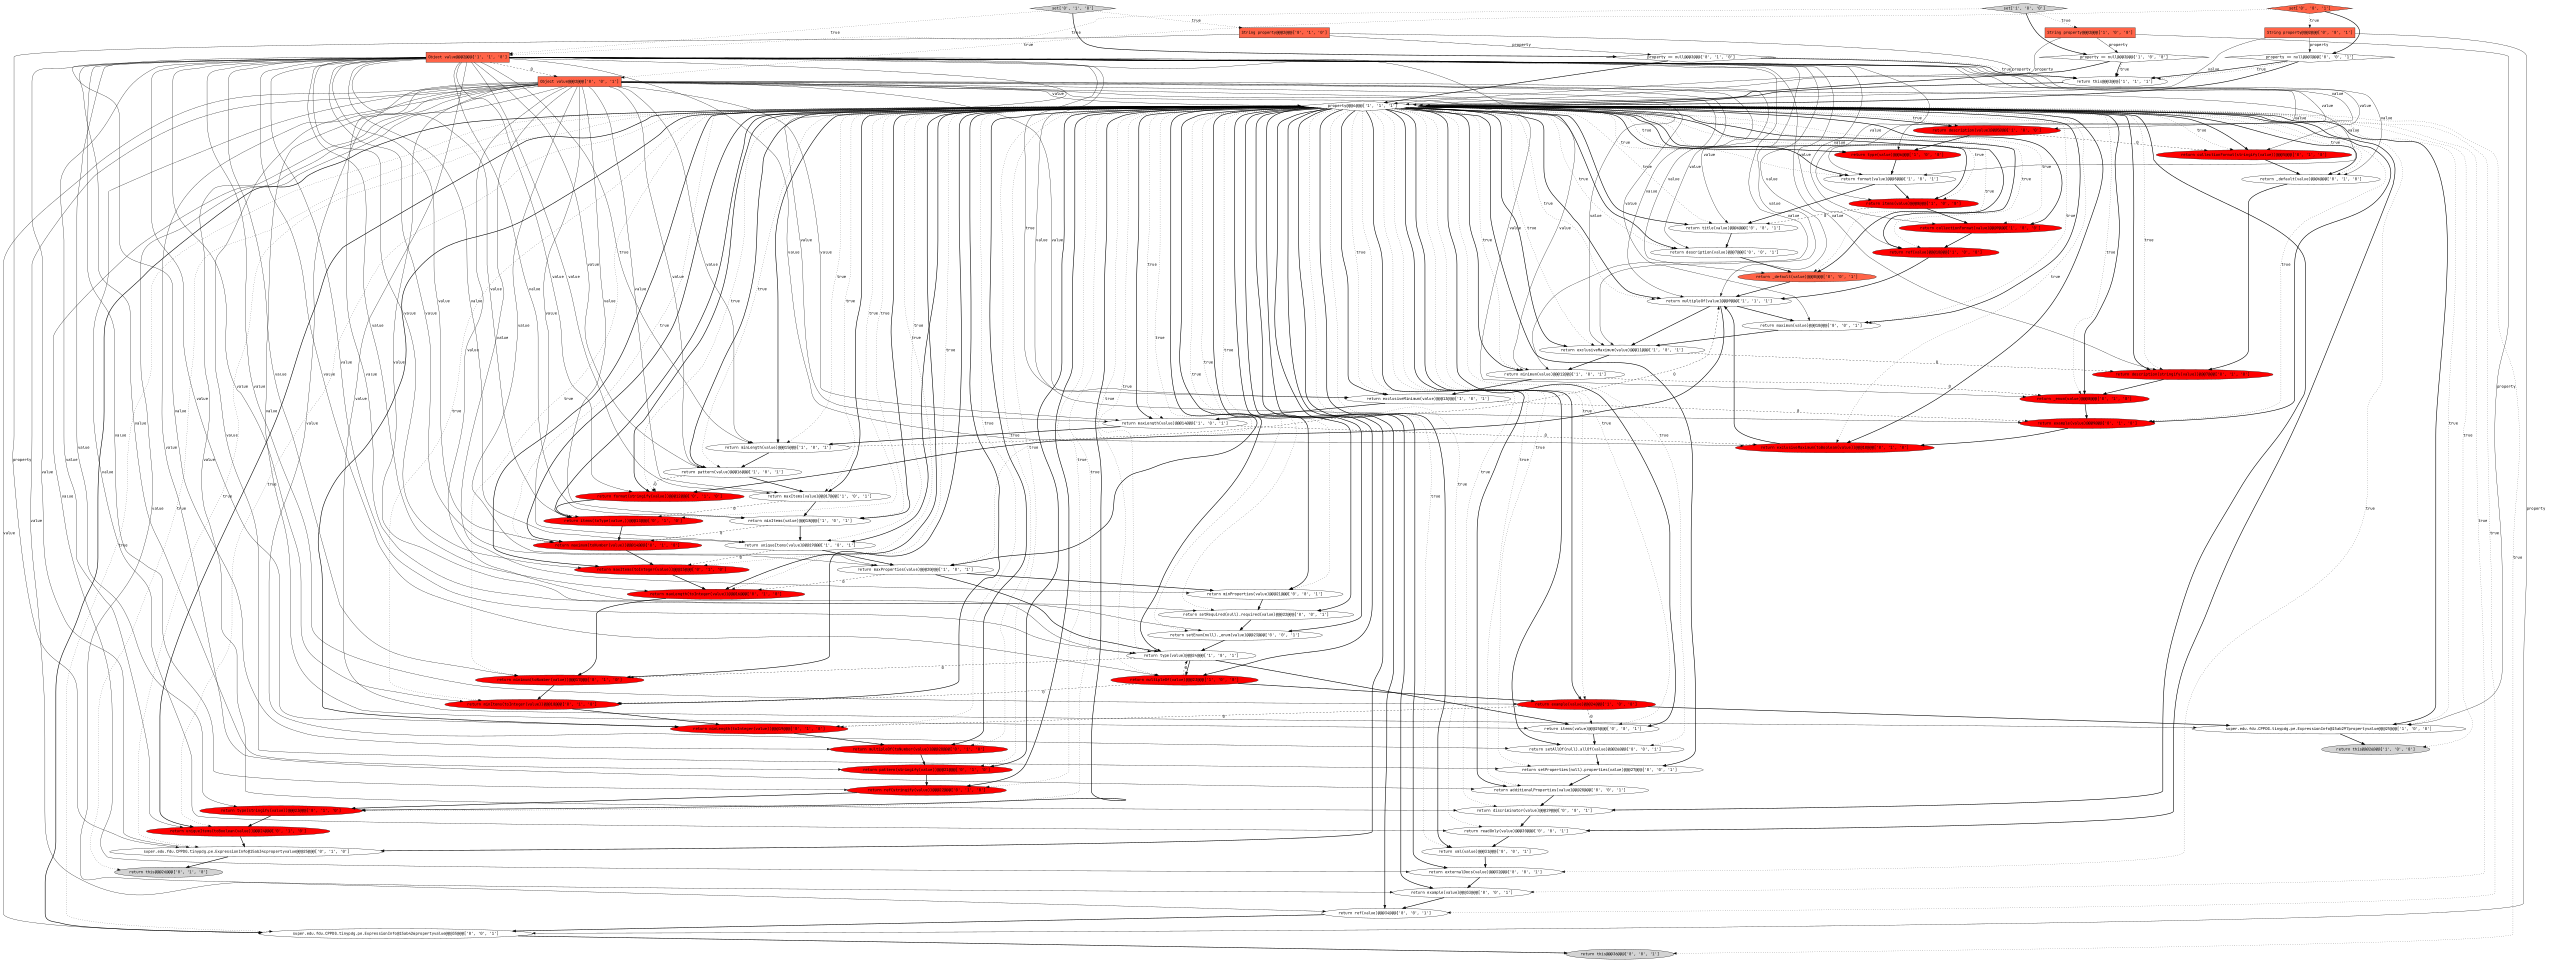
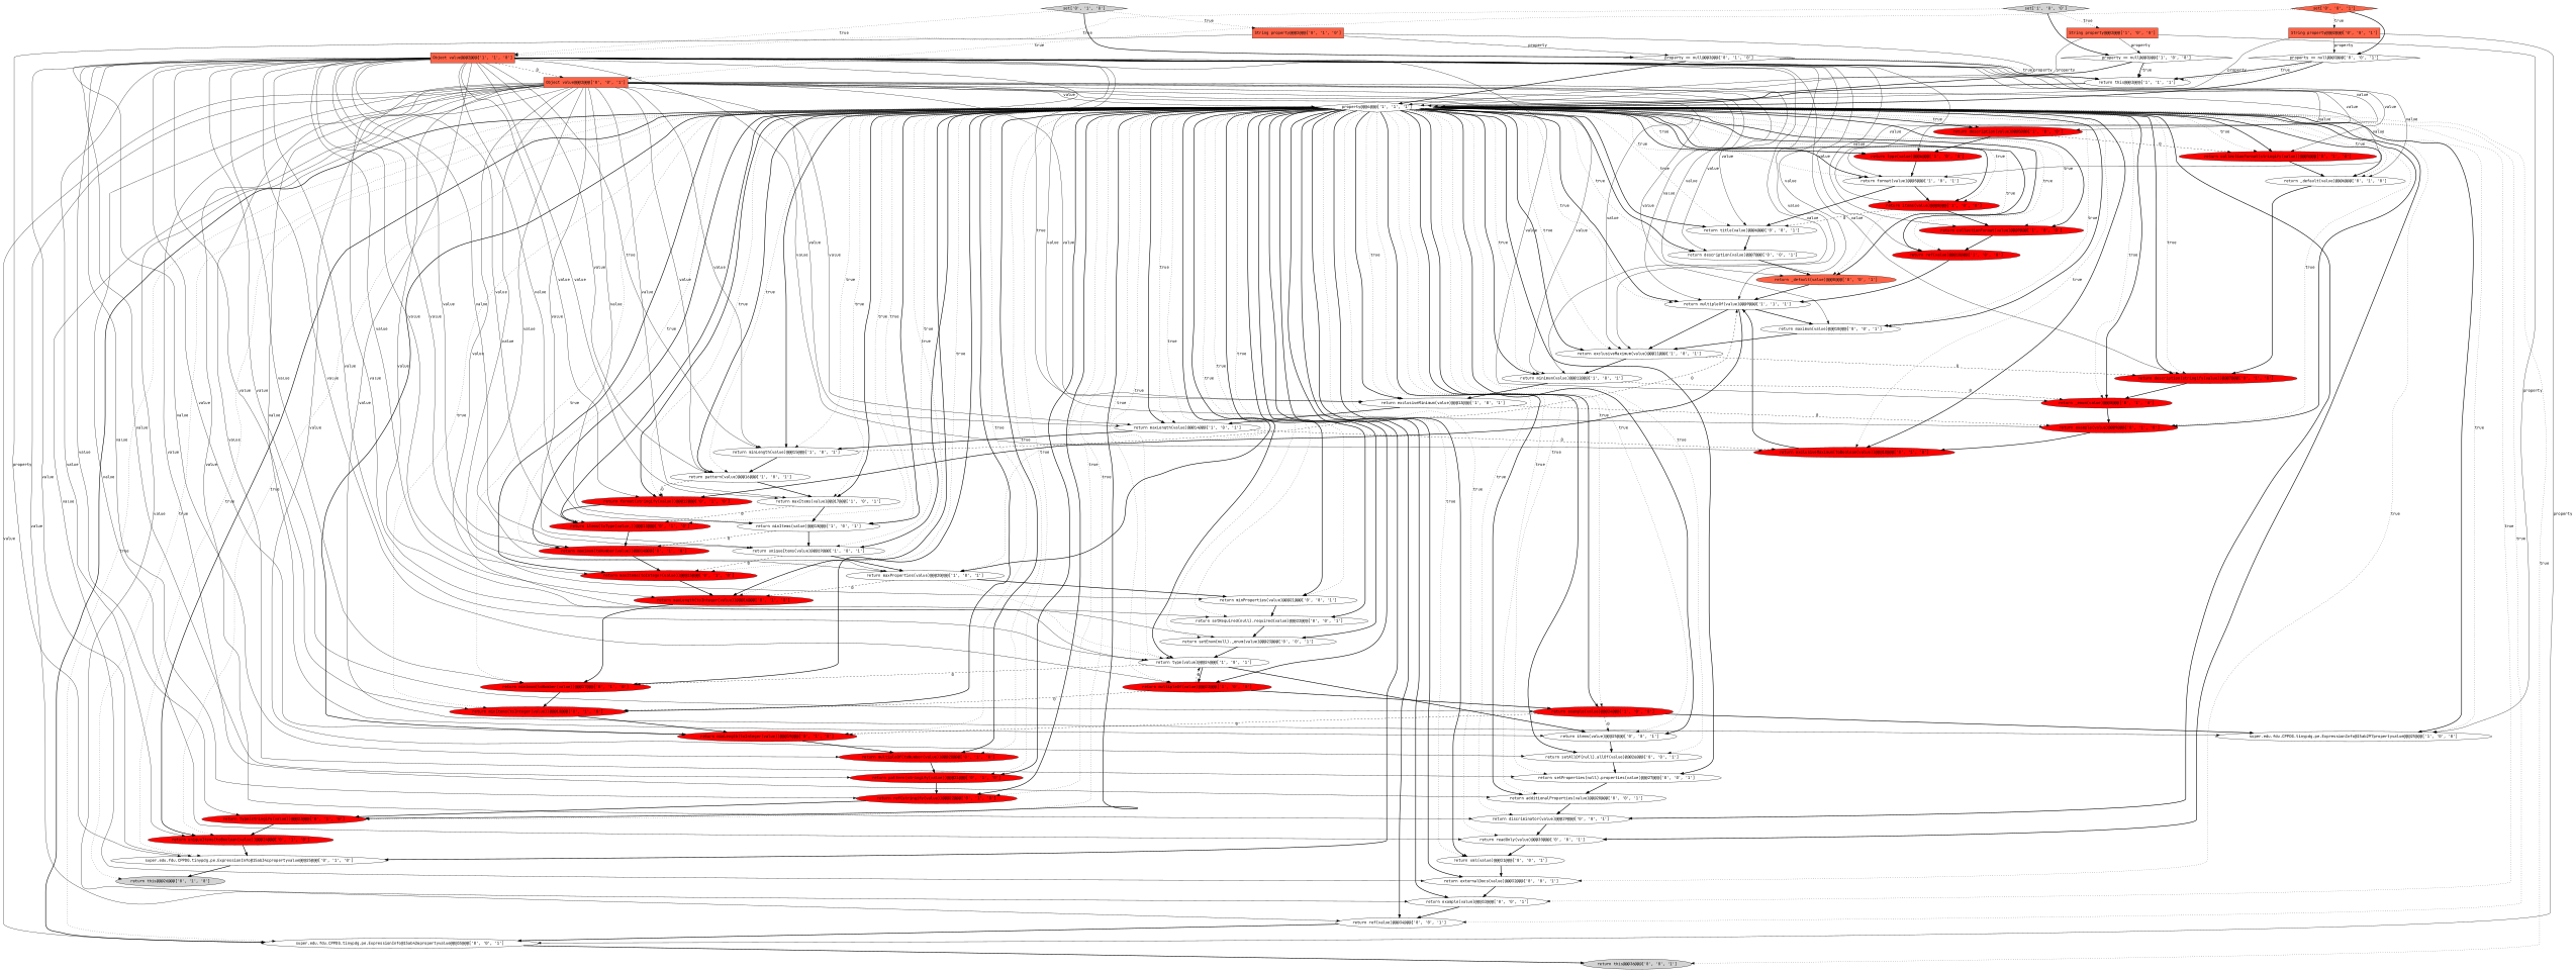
  digraph {
    fontname="JetBrains Mono"
    node [fillcolor=white fontname="JetBrains Mono" shape=ellipse style=filled]
    edge [fontname="JetBrains Mono" style=bold]
    n1 [fillcolor=red label="return type(value)@@@6@@@['1', '0', '0']"]
    n2 [label="return format(value)@@@5@@@['1', '0', '1']"]
    n3 [fillcolor=red label="return items(value)@@@8@@@['1', '0', '0']"]
    n4 [label="return title(value)@@@6@@@['0', '0', '1']"]
    n5 [label="super.edu.fdu.CPPDG.tinypdg.pe.ExpressionInfo@15ab297propertyvalue@@@25@@@['1', '0', '0']"]
-   n6 [fillcolor=lightgray label="return this@@@26@@@['1', '0', '0']"]
    n7 [label="return maxItems(value)@@@17@@@['1', '0', '1']"]
    n8 [fillcolor=red label="return items(toType(value,))@@@13@@@['0', '1', '0']"]
    n9 [label="return minItems(value)@@@18@@@['1', '0', '1']"]
    n10 [fillcolor=red label="return maximum(toNumber(value))@@@14@@@['0', '1', '0']"]
    n11 [label="return uniqueItems(value)@@@19@@@['1', '0', '1']"]
    n12 [fillcolor=red label="return multipleOf(value)@@@23@@@['1', '0', '0']"]
    n13 [fillcolor=red label="return example(value)@@@24@@@['1', '0', '0']"]
    n14 [label="return type(value)@@@24@@@['1', '0', '1']"]
    n15 [fillcolor=red label="return minItems(toInteger(value))@@@18@@@['0', '1', '0']"]
    n16 [fillcolor=red label="return minLength(toInteger(value))@@@19@@@['0', '1', '0']"]
    n17 [label="return items(value)@@@25@@@['0', '0', '1']"]
    n18 [fillcolor=red label="return minimum(toNumber(value))@@@17@@@['0', '1', '0']"]
    n19 [label="return setProperties(null).properties(value)@@@27@@@['0', '0', '1']"]
    n20 [label="return additionalProperties(value)@@@28@@@['0', '0', '1']"]
    n21 [label="return discriminator(value)@@@29@@@['0', '0', '1']"]
    n22 [label="return minProperties(value)@@@21@@@['0', '0', '1']"]
    n23 [label="return setRequired(null).required(value)@@@22@@@['0', '0', '1']"]
    n24 [label="return setEnum(null)._enum(value)@@@23@@@['0', '0', '1']"]
    n25 [label="return pattern(value)@@@16@@@['1', '0', '1']"]
    n26 [fillcolor=red label="return format(stringify(value))@@@12@@@['0', '1', '0']"]
    n27 [fillcolor=tomato label="Object value@@@2@@@['1', '1', '0']" shape=box]
    n28 [fillcolor=red label="return collectionFormat(stringify(value))@@@5@@@['0', '1', '0']"]
    n29 [fillcolor=red label="return multipleOf(toNumber(value))@@@20@@@['0', '1', '0']"]
    n30 [fillcolor=red label="return maxLength(toInteger(value))@@@16@@@['0', '1', '0']"]
    n31 [fillcolor=red label="return example(value)@@@9@@@['0', '1', '0']"]
    n32 [fillcolor=tomato label="Object value@@@2@@@['0', '0', '1']" shape=box]
    n33 [label="return exclusiveMinimum(value)@@@13@@@['1', '0', '1']"]
    n34 [label="return maxProperties(value)@@@20@@@['1', '0', '1']"]
    n35 [label="super.edu.fdu.CPPDG.tinypdg.pe.ExpressionInfo@15ab34cpropertyvalue@@@25@@@['0', '1', '0']"]
    n36 [label="return multipleOf(value)@@@9@@@['1', '1', '1']"]
    n37 [fillcolor=red label="return uniqueItems(toBoolean(value))@@@24@@@['0', '1', '0']"]
    n38 [fillcolor=red label="return type(stringify(value))@@@23@@@['0', '1', '0']"]
    n39 [fillcolor=red label="return exclusiveMaximum(toBoolean(value))@@@10@@@['0', '1', '0']"]
    n40 [label="return minimum(value)@@@12@@@['1', '0', '1']"]
    n41 [fillcolor=red label="return _enum(value)@@@8@@@['0', '1', '0']"]
    n42 [fillcolor=red label="return maxItems(toInteger(value))@@@15@@@['0', '1', '0']"]
    n43 [label="return exclusiveMaximum(value)@@@11@@@['1', '0', '1']"]
    n44 [fillcolor=red label="return ref(value)@@@10@@@['1', '0', '0']"]
    n45 [label="return _default(value)@@@6@@@['0', '1', '0']"]
    n46 [fillcolor=red label="return description(stringify(value))@@@7@@@['0', '1', '0']"]
    n47 [fillcolor=red label="return description(value)@@@5@@@['1', '0', '0']"]
    n48 [fillcolor=red label="return ref(stringify(value))@@@22@@@['0', '1', '0']"]
    n49 [label="return maxLength(value)@@@14@@@['1', '0', '1']"]
    n50 [fillcolor=red label="return pattern(stringify(value))@@@21@@@['0', '1', '0']"]
    n51 [fillcolor=red label="return collectionFormat(value)@@@9@@@['1', '0', '0']"]
    n52 [label="return minLength(value)@@@15@@@['1', '0', '1']"]
    n53 [label="property@@@4@@@['1', '1', '1']" shape=diamond]
    n54 [label="return setAllOf(null).allOf(value)@@@26@@@['0', '0', '1']"]
    n55 [label="return ref(value)@@@34@@@['0', '0', '1']"]
    n56 [label="return example(value)@@@33@@@['0', '0', '1']"]
    n57 [label="return description(value)@@@7@@@['0', '0', '1']"]
    n58 [label="return maximum(value)@@@10@@@['0', '0', '1']"]
    n59 [label="return externalDocs(value)@@@32@@@['0', '0', '1']"]
    n60 [label="return readOnly(value)@@@30@@@['0', '0', '1']"]
    n61 [fillcolor=tomato label="return _default(value)@@@8@@@['0', '0', '1']"]
    n62 [label="super.edu.fdu.CPPDG.tinypdg.pe.ExpressionInfo@15ab426propertyvalue@@@35@@@['0', '0', '1']"]
    n63 [fillcolor=lightgray label="return this@@@26@@@['0', '1', '0']"]
    n64 [fillcolor=lightgray label="return this@@@36@@@['0', '0', '1']"]
    n65 [label="return xml(value)@@@31@@@['0', '0', '1']"]
    n66 [label="return this@@@3@@@['1', '1', '1']"]
    n67 [fillcolor=lightgray label="set['1', '0', '0']" shape=diamond]
    n68 [label="property == null@@@3@@@['1', '0', '0']" shape=diamond]
    n69 [fillcolor=tomato label="String property@@@2@@@['1', '0', '0']" shape=box]
    n70 [fillcolor=tomato label="String property@@@2@@@['0', '1', '0']" shape=box]
    n71 [label="property == null@@@3@@@['0', '1', '0']" shape=diamond]
    n72 [fillcolor=tomato label="set['0', '0', '1']" shape=diamond]
    n73 [label="property == null@@@3@@@['0', '0', '1']" shape=diamond]
    n74 [fillcolor=tomato label="String property@@@2@@@['0', '0', '1']" shape=box]
    n75 [fillcolor=lightgray label="set['0', '1', '0']" shape=diamond]
    n1 -> n2
    n2 -> n3
    n2 -> n4
    n3 -> n4 [label=0 style=dashed]
    n3 -> n51
    n4 -> n57
-   n5 -> n6
    n7 -> n8 [label=0 style=dashed]
    n7 -> n9
    n8 -> n10
    n9 -> n10 [label=0 style=dashed]
    n9 -> n11
    n10 -> n42
    n11 -> n34
    n11 -> n42 [label=0 style=dashed]
    n12 -> n13
    n12 -> n14 [label=0 style=dashed]
    n12 -> n15 [label=0 style=dashed]
    n13 -> n5
    n13 -> n16 [label=0 style=dashed]
    n13 -> n17 [label=0 style=dashed]
    n14 -> n12
    n14 -> n17
    n14 -> n18 [label=0 style=dashed]
    n15 -> n16
    n16 -> n29
    n17 -> n54
    n18 -> n15
    n19 -> n20
    n20 -> n21
    n21 -> n60
    n22 -> n23
    n23 -> n24
    n24 -> n14
    n25 -> n7
    n25 -> n26 [label=0 style=dashed]
    n26 -> n8
    n27 -> n1 [label=value style=solid]
    n27 -> n2 [label=value style=solid]
    n27 -> n3 [label=value style=solid]
    n27 -> n5 [label=value style=solid]
    n27 -> n7 [label=value style=solid]
    n27 -> n8 [label=value style=solid]
    n27 -> n9 [label=value style=solid]
    n27 -> n10 [label=value style=solid]
    n27 -> n11 [label=value style=solid]
    n27 -> n12 [label=value style=solid]
    n27 -> n13 [label=value style=solid]
    n27 -> n14 [label=value style=solid]
    n27 -> n15 [label=value style=solid]
    n27 -> n16 [label=value style=solid]
    n27 -> n18 [label=value style=solid]
    n27 -> n25 [label=value style=solid]
    n27 -> n26 [label=value style=solid]
    n27 -> n28 [label=value style=solid]
    n27 -> n29 [label=value style=solid]
    n27 -> n30 [label=value style=solid]
    n27 -> n31 [label=value style=solid]
    n27 -> n32 [label=0 style=dashed]
    n27 -> n33 [label=true style=solid]
    n27 -> n34 [label=value style=solid]
    n27 -> n35 [label=value style=solid]
    n27 -> n36 [label=value style=solid]
    n27 -> n37 [label=value style=solid]
    n27 -> n38 [label=value style=solid]
    n27 -> n39 [label=value style=solid]
    n27 -> n40 [label=value style=solid]
    n27 -> n41 [label=value style=solid]
    n27 -> n42 [label=value style=solid]
    n27 -> n43 [label=value style=solid]
    n27 -> n44 [label=value style=solid]
    n27 -> n45 [label=value style=solid]
    n27 -> n46 [label=value style=solid]
    n27 -> n47 [label=value style=solid]
    n27 -> n48 [label=value style=solid]
    n27 -> n49 [label=value style=solid]
    n27 -> n50 [label=value style=solid]
    n27 -> n51 [label=value style=solid]
    n27 -> n52 [label=true style=solid]
    n28 -> n45
    n29 -> n50
    n30 -> n18
    n31 -> n39
    n32 -> n2 [label=value style=solid]
    n32 -> n4 [label=value style=solid]
    n32 -> n7 [label=value style=solid]
    n32 -> n9 [label=value style=solid]
    n32 -> n11 [label=value style=solid]
    n32 -> n14 [label=value style=solid]
    n32 -> n17 [label=value style=solid]
    n32 -> n19 [label=value style=solid]
    n32 -> n20 [label=value style=solid]
    n32 -> n21 [label=value style=solid]
    n32 -> n22 [label=value style=solid]
    n32 -> n23 [label=value style=solid]
    n32 -> n24 [label=value style=solid]
    n32 -> n25 [label=value style=solid]
    n32 -> n33 [label=value style=solid]
    n32 -> n34 [label=value style=solid]
    n32 -> n36 [label=value style=solid]
    n32 -> n40 [label=value style=solid]
    n32 -> n43 [label=value style=solid]
    n32 -> n49 [label=value style=solid]
    n32 -> n52 [label=value style=solid]
    n32 -> n53 [label=value style=solid]
    n32 -> n54 [label=value style=solid]
    n32 -> n55 [label=value style=solid]
    n32 -> n56 [label=value style=solid]
    n32 -> n57 [label=value style=solid]
    n32 -> n58 [label=value style=solid]
    n32 -> n59 [label=value style=solid]
    n32 -> n60 [label=value style=solid]
    n32 -> n61 [label=value style=solid]
    n32 -> n62 [label=value style=solid]
    n33 -> n31 [label=0 style=dashed]
    n33 -> n49
-   n34 -> n14
+   n34 -> n14 [style=dotted]
    n34 -> n22
    n34 -> n30 [label=0 style=dashed]
    n35 -> n63
    n36 -> n26
    n36 -> n43
    n36 -> n58
    n37 -> n35
    n38 -> n37
    n39 -> n36
    n40 -> n33
    n40 -> n41 [label=0 style=dashed]
    n41 -> n31
    n42 -> n30
    n43 -> n40
    n43 -> n46 [label=0 style=dashed]
    n44 -> n36
    n45 -> n46
    n46 -> n41
    n47 -> n1
    n47 -> n28 [label=0 style=dashed]
    n48 -> n38
    n49 -> n39 [label=0 style=dashed]
    n49 -> n52
    n50 -> n48
    n51 -> n44
    n52 -> n25
    n52 -> n36 [label=0 style=dashed]
    n53 -> n1
    n53 -> n1 [label=true style=dotted]
    n53 -> n2 [label=true style=dotted]
    n53 -> n2
    n53 -> n3
    n53 -> n3 [label=true style=dotted]
    n53 -> n4 [label=true style=dotted]
    n53 -> n4
    n53 -> n5
    n53 -> n5 [label=true style=dotted]
-   n53 -> n6 [label=true style=dotted]
    n53 -> n7 [label=true style=dotted]
    n53 -> n7
    n53 -> n8 [label=true style=dotted]
    n53 -> n8
    n53 -> n9 [label=true style=dotted]
    n53 -> n9
    n53 -> n10 [label=true style=dotted]
    n53 -> n10
    n53 -> n11 [label=true style=dotted]
    n53 -> n11
    n53 -> n12
    n53 -> n12 [label=true style=dotted]
    n53 -> n13 [label=true style=dotted]
    n53 -> n13
    n53 -> n14 [label=true style=dotted]
    n53 -> n14
    n53 -> n15
    n53 -> n15 [label=true style=dotted]
    n53 -> n16 [label=true style=dotted]
    n53 -> n16
    n53 -> n17
    n53 -> n17 [label=true style=dotted]
    n53 -> n18
    n53 -> n18 [label=true style=dotted]
    n53 -> n19
    n53 -> n19 [label=true style=dotted]
    n53 -> n20
    n53 -> n20 [label=true style=dotted]
    n53 -> n21
    n53 -> n21 [label=true style=dotted]
    n53 -> n22
    n53 -> n22 [label=true style=dotted]
    n53 -> n23 [label=true style=dotted]
    n53 -> n23
    n53 -> n24
    n53 -> n24 [label=true style=dotted]
    n53 -> n25
    n53 -> n25 [label=true style=dotted]
    n53 -> n26 [label=true style=dotted]
    n53 -> n26
    n53 -> n28 [label=true style=dotted]
    n53 -> n28
    n53 -> n29
    n53 -> n29 [label=true style=dotted]
    n53 -> n30
    n53 -> n30 [label=true style=dotted]
    n53 -> n31 [label=true style=dotted]
    n53 -> n31
    n53 -> n33 [label=true style=dotted]
    n53 -> n33
    n53 -> n34 [label=true style=dotted]
    n53 -> n34
    n53 -> n35
    n53 -> n35 [label=true style=dotted]
    n53 -> n36 [label=true style=dotted]
    n53 -> n36
    n53 -> n37
    n53 -> n37 [label=true style=dotted]
    n53 -> n38 [label=true style=dotted]
    n53 -> n38
    n53 -> n39 [label=true style=dotted]
    n53 -> n39
    n53 -> n40 [label=true style=dotted]
    n53 -> n40
    n53 -> n41 [label=true style=dotted]
    n53 -> n41
    n53 -> n42 [label=true style=dotted]
    n53 -> n42
    n53 -> n43
    n53 -> n43 [label=true style=dotted]
    n53 -> n44
    n53 -> n44 [label=true style=dotted]
    n53 -> n45
    n53 -> n45 [label=true style=dotted]
    n53 -> n46
    n53 -> n46 [label=true style=dotted]
    n53 -> n47
    n53 -> n47 [label=true style=dotted]
    n53 -> n48 [label=true style=dotted]
    n53 -> n48
    n53 -> n49
    n53 -> n49 [label=true style=dotted]
    n53 -> n50 [label=true style=dotted]
    n53 -> n50
    n53 -> n51
    n53 -> n51 [label=true style=dotted]
    n53 -> n52
    n53 -> n52 [label=true style=dotted]
    n53 -> n54 [label=true style=dotted]
    n53 -> n54
    n53 -> n55
    n53 -> n55 [label=true style=dotted]
    n53 -> n56 [label=true style=dotted]
    n53 -> n56
    n53 -> n57
    n53 -> n57 [label=true style=dotted]
    n53 -> n58 [label=true style=dotted]
    n53 -> n58
    n53 -> n59
    n53 -> n59 [label=true style=dotted]
    n53 -> n60
    n53 -> n60 [label=true style=dotted]
    n53 -> n61 [label=true style=dotted]
    n53 -> n61
    n53 -> n62
    n53 -> n62 [label=true style=dotted]
    n53 -> n63 [label=true style=dotted]
    n53 -> n64 [label=true style=dotted]
    n53 -> n65 [label=true style=dotted]
    n53 -> n65
    n54 -> n19
    n55 -> n62
    n56 -> n55
    n57 -> n61
    n58 -> n43
    n59 -> n56
    n60 -> n65
    n61 -> n36
    n62 -> n64
    n65 -> n59
    n66 -> n53
    n67 -> n27 [label=true style=dotted]
    n67 -> n68
    n67 -> n69 [label=true style=dotted]
    n68 -> n53
    n68 -> n66
    n68 -> n66 [label=true style=dotted]
    n69 -> n5 [label=property style=solid]
    n69 -> n53 [label=property style=solid]
    n69 -> n68 [label=property style=solid]
    n70 -> n35 [label=property style=solid]
    n70 -> n53 [label=property style=solid]
    n70 -> n71 [label=property style=solid]
    n71 -> n53
    n71 -> n66 [label=true style=dotted]
    n71 -> n66
    n72 -> n32 [label=true style=dotted]
    n72 -> n73
    n72 -> n74 [label=true style=dotted]
    n73 -> n53
    n73 -> n66
    n73 -> n66 [label=true style=dotted]
-   n74 -> n53 [label=value style=solid]
+   n74 -> n53 [label=property style=solid]
    n74 -> n62 [label=property style=solid]
    n74 -> n73 [label=property style=solid]
    n75 -> n27 [label=true style=dotted]
    n75 -> n70 [label=true style=dotted]
    n75 -> n71
  }
